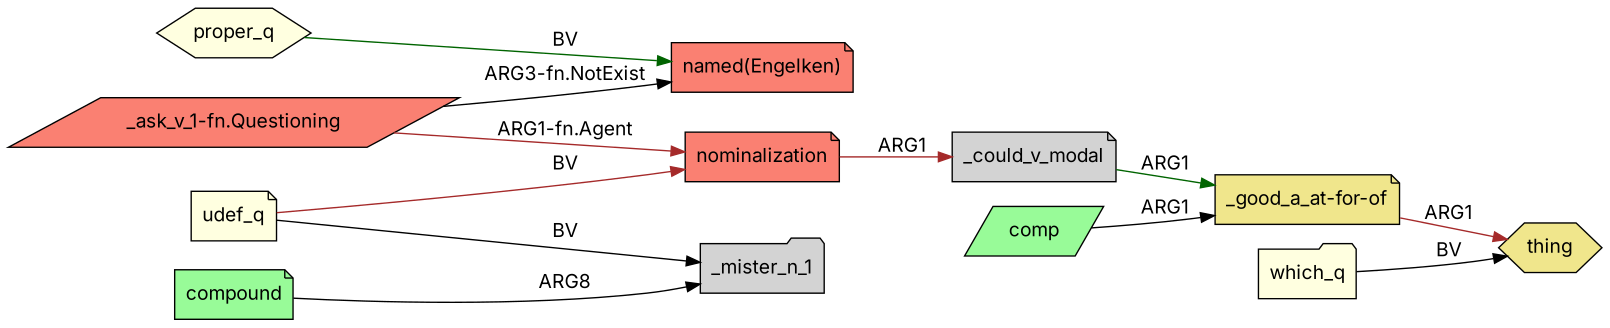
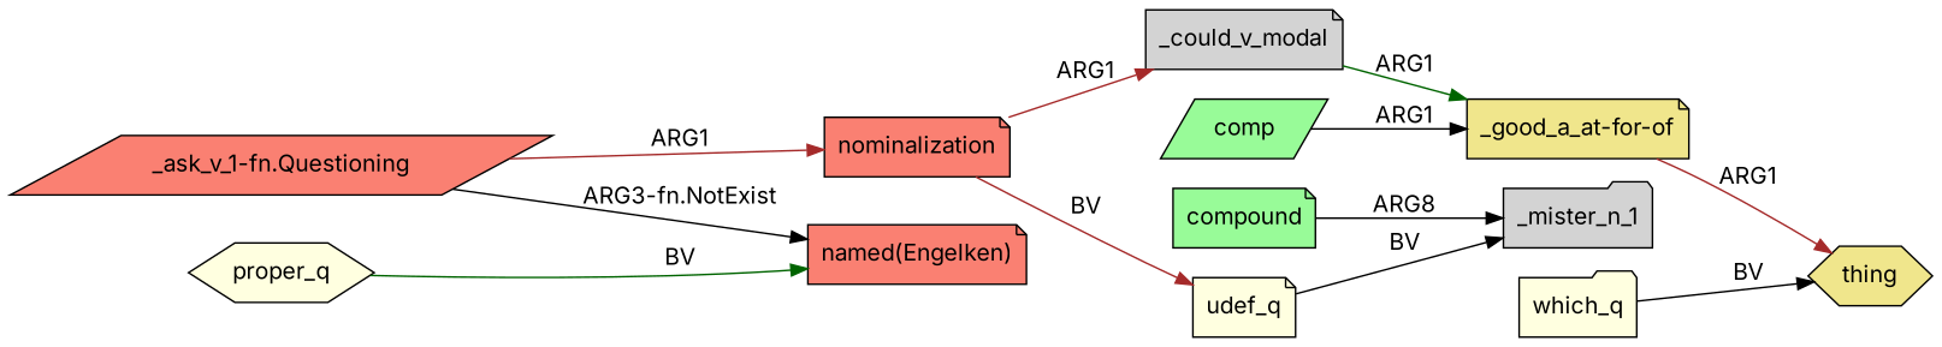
  digraph {
    fontname=Inter
    rankdir=LR
    node [fillcolor=salmon fontname=Inter shape=note style=filled]
    edge [color=black fontname=Inter]
    "_ask_v_1-fn.Questioning" [shape=parallelogram]
    nominalization
    "named(Engelken)"
    _could_v_modal [fillcolor=lightgrey]
    "_good_a_at-for-of" [fillcolor=khaki]
    udef_q [fillcolor=lightyellow]
    _mister_n_1 [fillcolor=lightgrey shape=folder]
    thing [fillcolor=khaki shape=hexagon]
    compound [fillcolor=palegreen]
    proper_q [fillcolor=lightyellow shape=hexagon]
    comp [fillcolor=palegreen shape=parallelogram]
    which_q [fillcolor=lightyellow shape=folder]
-   "_ask_v_1-fn.Questioning" -> nominalization [color=brown label="ARG1-fn.Agent"]
+   "_ask_v_1-fn.Questioning" -> nominalization [color=brown label=ARG1]
    "_ask_v_1-fn.Questioning" -> "named(Engelken)" [label="ARG3-fn.NotExist"]
    nominalization -> _could_v_modal [color=brown label=ARG1]
    _could_v_modal -> "_good_a_at-for-of" [color=darkgreen label=ARG1]
    "_good_a_at-for-of" -> thing [color=brown label=ARG1]
-   udef_q -> nominalization [color=brown label=BV]
+   nominalization -> udef_q [color=brown label=BV]
    udef_q -> _mister_n_1 [label=BV]
    compound -> _mister_n_1 [label=ARG8]
    proper_q -> "named(Engelken)" [color=darkgreen label=BV]
    comp -> "_good_a_at-for-of" [label=ARG1]
    which_q -> thing [label=BV]
  }
